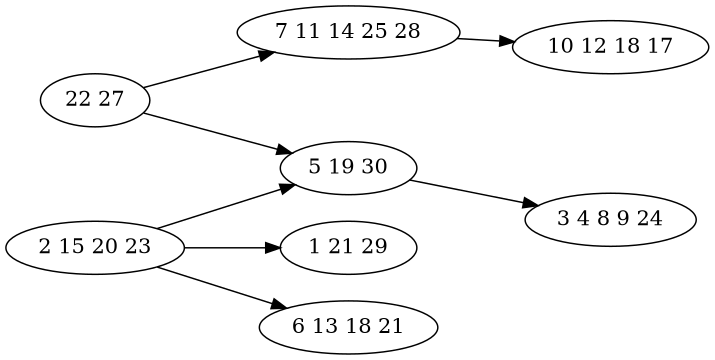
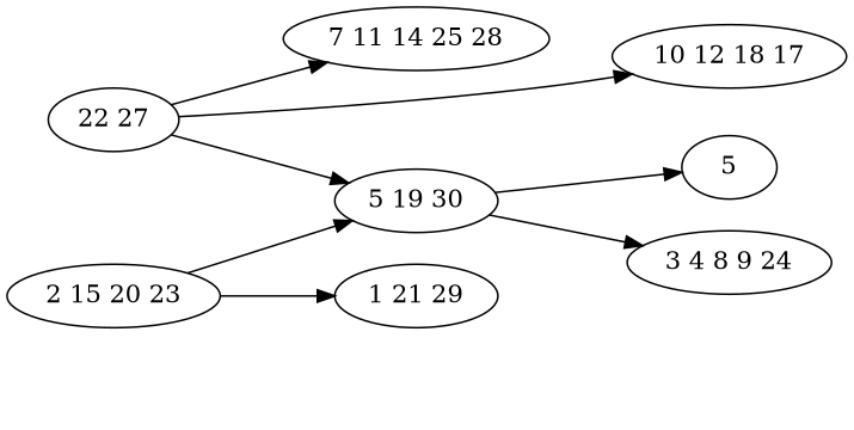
  digraph {
    rankdir=LR
    n1 [label="22 27"]
    n2 [label="7 11 14 25 28"]
    n3 [label="10 12 18 17"]
    n4 [label="5 19 30"]
    n5 [label="2 15 20 23"]
    n6 [label="1 21 29"]
-   n7 [label="6 13 18 21"]
+   5
    n9 [label="3 4 8 9 24"]
    n1 -> n2
-   n2 -> n3
+   n1 -> n3
    n1 -> n4
+   n4 -> 5
    n4 -> n9
    n5 -> n4
    n5 -> n6
-   n5 -> n7
  }
